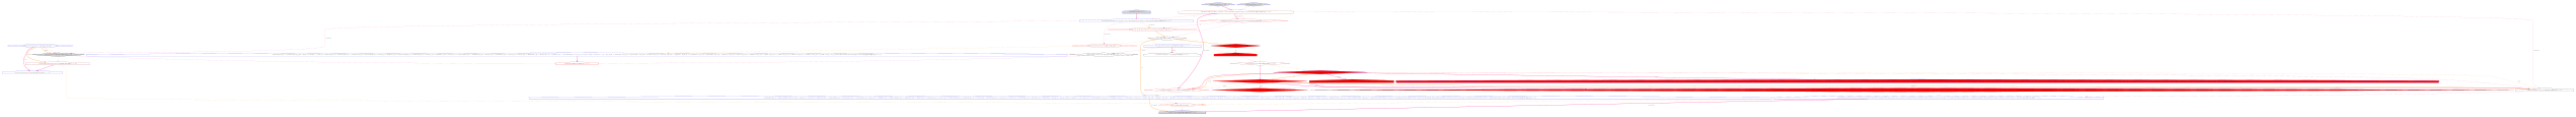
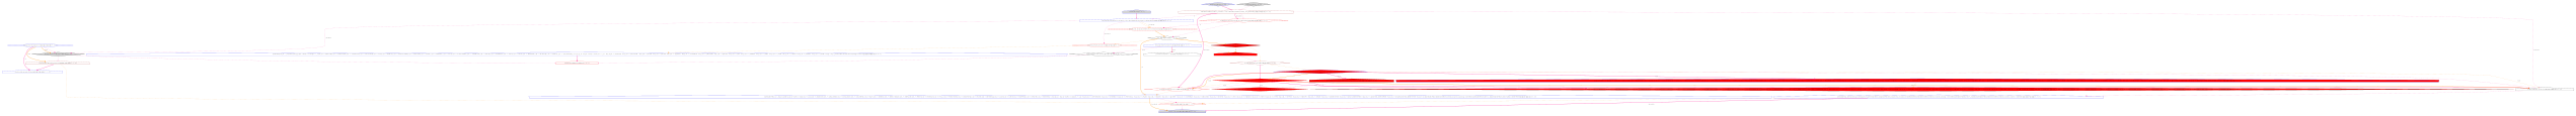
  digraph {
    fontname=Montserrat
    node [color=blue fillcolor=white fontname=Montserrat shape=diamond style=filled]
    edge [arrowhead=odot color=deeppink fontname=Montserrat style=dashed]
    n1 [color=brown fillcolor=red label="getInterpreter().adaptivePredict(_input,102,_ctx)@@@30@@@['0', '1', '0']"]
    n2 [color=red fillcolor=red label="getInterpreter().adaptivePredict(_input,103,_ctx)@@@9@@@['0', '1', '0']"]
    n3 [color=black fillcolor=red label="(((_la) & ~0x3f) == 0 && ((1L << _la) & ((1L << ANALYZE) | (1L << ANALYZED) | (1L << CATALOGS) | (1L << COLUMNS) | (1L << DAY) | (1L << DEBUG) | (1L << EXECUTABLE) | (1L << EXPLAIN) | (1L << FIRST) | (1L << FORMAT) | (1L << FULL) | (1L << FUNCTIONS) | (1L << GRAPHVIZ) | (1L << HOUR) | (1L << INTERVAL) | (1L << LAST) | (1L << LIMIT) | (1L << MAPPED) | (1L << MINUTE) | (1L << MONTH))) != 0) || ((((_la - 64)) & ~0x3f) == 0 && ((1L << (_la - 64)) & ((1L << (OPTIMIZED - 64)) | (1L << (PARSED - 64)) | (1L << (PHYSICAL - 64)) | (1L << (PLAN - 64)) | (1L << (RLIKE - 64)) | (1L << (QUERY - 64)) | (1L << (SCHEMAS - 64)) | (1L << (SECOND - 64)) | (1L << (SHOW - 64)) | (1L << (SYS - 64)) | (1L << (TABLES - 64)) | (1L << (TEXT - 64)) | (1L << (TYPE - 64)) | (1L << (TYPES - 64)) | (1L << (VERIFY - 64)) | (1L << (YEAR - 64)) | (1L << (IDENTIFIER - 64)) | (1L << (DIGIT_IDENTIFIER - 64)) | (1L << (QUOTED_IDENTIFIER - 64)) | (1L << (BACKQUOTED_IDENTIFIER - 64)))) != 0)@@@14@@@['0', '1', '0']"]
    n4 [color=red label="enterOuterAlt(_localctx,1)@@@10@@@['1', '1', '0']"]
    n5 [color=black label="enterOuterAlt(_localctx,2)@@@26@@@['1', '1', '0']" shape=house]
    n6 [label="{setState(758)_la = _input.LA(1)if ((((_la) & ~0x3f) == 0 && ((1L << _la) & ((1L << ANALYZE) | (1L << ANALYZED) | (1L << CATALOGS) | (1L << COLUMNS) | (1L << DAY) | (1L << DEBUG) | (1L << EXECUTABLE) | (1L << EXPLAIN) | (1L << FIRST) | (1L << FORMAT) | (1L << FULL) | (1L << FUNCTIONS) | (1L << GRAPHVIZ) | (1L << HOUR) | (1L << INTERVAL) | (1L << LAST) | (1L << LIMIT) | (1L << MAPPED) | (1L << MINUTE) | (1L << MONTH))) != 0) || ((((_la - 64)) & ~0x3f) == 0 && ((1L << (_la - 64)) & ((1L << (OPTIMIZED - 64)) | (1L << (PARSED - 64)) | (1L << (PHYSICAL - 64)) | (1L << (PLAN - 64)) | (1L << (RLIKE - 64)) | (1L << (QUERY - 64)) | (1L << (SCHEMAS - 64)) | (1L << (SECOND - 64)) | (1L << (SHOW - 64)) | (1L << (SYS - 64)) | (1L << (TABLES - 64)) | (1L << (TEXT - 64)) | (1L << (TYPE - 64)) | (1L << (TYPES - 64)) | (1L << (VERIFY - 64)) | (1L << (YEAR - 64)) | (1L << (IDENTIFIER - 64)) | (1L << (DIGIT_IDENTIFIER - 64)) | (1L << (QUOTED_IDENTIFIER - 64)) | (1L << (BACKQUOTED_IDENTIFIER - 64)))) != 0)) {{setState(755)((TableIdentifierContext)_localctx).catalog = identifier()setState(756)match(T__3)}}setState(760)match(TABLE_IDENTIFIER)}@@@11@@@['1', '1', '0']" shape=house]
    n7 [label="{setState(764)_errHandler.sync(this)switch (getInterpreter().adaptivePredict(_input,102,_ctx)) {case 1:{setState(761)((TableIdentifierContext)_localctx).catalog = identifier()setState(762)match(T__3)}breaksetState(766)((TableIdentifierContext)_localctx).name = identifier()}@@@27@@@['1', '1', '0']" shape=house]
    n8 [color=red label="{exitRule()}@@@50@@@['1', '1', '0']"]
    n9 [fillcolor=lightgray label="return _localctx@@@53@@@['1', '1', '0']" shape=house]
    n10 [color=brown label="_errHandler.sync(this)@@@8@@@['1', '1', '0']"]
    n11 [fillcolor=red label="getInterpreter().adaptivePredict(_input,101,_ctx)@@@9@@@['1', '0', '0']"]
    n12 [color=black fillcolor=red label="getInterpreter().adaptivePredict(_input,100,_ctx)@@@30@@@['1', '0', '0']" shape=house]
    n13 [fillcolor=red label="(((_la) & ~0x3f) == 0 && ((1L << _la) & ((1L << ANALYZE) | (1L << ANALYZED) | (1L << CATALOGS) | (1L << COLUMNS) | (1L << DAY) | (1L << DEBUG) | (1L << EXECUTABLE) | (1L << EXPLAIN) | (1L << FIRST) | (1L << FORMAT) | (1L << FULL) | (1L << FUNCTIONS) | (1L << GRAPHVIZ) | (1L << HOUR) | (1L << INTERVAL) | (1L << LAST) | (1L << LIMIT) | (1L << MAPPED) | (1L << MINUTE) | (1L << MONTH) | (1L << OPTIMIZED))) != 0) || ((((_la - 67)) & ~0x3f) == 0 && ((1L << (_la - 67)) & ((1L << (PARSED - 67)) | (1L << (PHYSICAL - 67)) | (1L << (PLAN - 67)) | (1L << (RLIKE - 67)) | (1L << (QUERY - 67)) | (1L << (SCHEMAS - 67)) | (1L << (SECOND - 67)) | (1L << (SHOW - 67)) | (1L << (SYS - 67)) | (1L << (TABLES - 67)) | (1L << (TEXT - 67)) | (1L << (TYPE - 67)) | (1L << (TYPES - 67)) | (1L << (VERIFY - 67)) | (1L << (YEAR - 67)) | (1L << (IDENTIFIER - 67)) | (1L << (DIGIT_IDENTIFIER - 67)) | (1L << (QUOTED_IDENTIFIER - 67)) | (1L << (BACKQUOTED_IDENTIFIER - 67)))) != 0)@@@14@@@['1', '0', '0']" shape=house]
    n14 [fillcolor=lightgray label="tableIdentifier['0', '1', '0']"]
    n15 [color=brown label="TableIdentifierContext _localctx = new TableIdentifierContext(_ctx,getState())@@@3@@@['1', '1', '0']" shape=house]
    n16 [label="NonReservedContext _localctx = new NonReservedContext(_ctx,getState())@@@3@@@['0', '0', '1']" shape=house]
    n17 [color=red label="enterRule(_localctx,96,RULE_tableIdentifier)@@@4@@@['1', '1', '0']"]
    n18 [color=red label="enterRule(_localctx,106,RULE_nonReserved)@@@4@@@['0', '0', '1']"]
    n19 [color=red label="enterOuterAlt(_localctx,1)@@@7@@@['0', '0', '1']"]
    n20 [color=black fillcolor=lightgray label="return _localctx@@@27@@@['1', '1', '1']"]
    n21 [color=black label="int _la@@@5@@@['1', '1', '1']"]
    n22 [label="{setState(776)_la = _input.LA(1)if (!((((_la) & ~0x3f) == 0 && ((1L << _la) & ((1L << ANALYZE) | (1L << ANALYZED) | (1L << CATALOGS) | (1L << COLUMNS) | (1L << DAY) | (1L << DEBUG) | (1L << EXECUTABLE) | (1L << EXPLAIN) | (1L << FIRST) | (1L << FORMAT) | (1L << FULL) | (1L << FUNCTIONS) | (1L << GRAPHVIZ) | (1L << HOUR) | (1L << INTERVAL) | (1L << LAST) | (1L << LIMIT) | (1L << MAPPED) | (1L << MINUTE) | (1L << MONTH) | (1L << OPTIMIZED))) != 0) || ((((_la - 67)) & ~0x3f) == 0 && ((1L << (_la - 67)) & ((1L << (PARSED - 67)) | (1L << (PHYSICAL - 67)) | (1L << (PLAN - 67)) | (1L << (RLIKE - 67)) | (1L << (QUERY - 67)) | (1L << (SCHEMAS - 67)) | (1L << (SECOND - 67)) | (1L << (SHOW - 67)) | (1L << (SYS - 67)) | (1L << (TABLES - 67)) | (1L << (TEXT - 67)) | (1L << (TYPE - 67)) | (1L << (TYPES - 67)) | (1L << (VERIFY - 67)) | (1L << (YEAR - 67)))) != 0))) {_errHandler.recoverInline(this)}{consume()}}@@@8@@@['0', '0', '1']" shape=house]
    n23 [color=red label="{exitRule()}@@@24@@@['0', '0', '1']" shape=house]
    n24 [color=brown label="_errHandler.reportError(this,re)@@@47@@@['1', '1', '0']" shape=house]
    n25 [color=black label="_errHandler.recover(this,re)@@@22@@@['0', '0', '1']"]
    n26 [label="RecognitionException re@@@19@@@['0', '0', '1']" shape=house]
    n27 [color=black label="_localctx.exception = re@@@20@@@['0', '0', '1']" shape=house]
    n28 [color=brown fillcolor=red label="setState(767)@@@7@@@['0', '1', '0']" shape=house]
    n29 [color=black fillcolor=red label="setState(759)@@@7@@@['1', '0', '0']"]
    n30 [label="_errHandler.recover(this,re)@@@48@@@['1', '1', '0']" shape=house]
    n31 [label="RecognitionException re@@@45@@@['1', '1', '0']"]
-   n32 [fillcolor=lightgray label="tableIdentifier['1', '0', '0']"]
+   n32 [color=black fillcolor=lightgray label="tableIdentifier['1', '0', '0']"]
    n33 [fillcolor=lightgray label="nonReserved['0', '0', '1']" shape=house]
    n2 -> n1 [label=true]
    n2 -> n3 [arrowhead=dot label=true style=bold]
    n2 -> n4
    n2 -> n4 [color=darkorange label=true]
    n2 -> n5 [arrowhead=dot style=bold]
    n2 -> n5 [arrowhead=dot color=darkorange label=true style=bold]
    n4 -> n6 [arrowhead=dot color=darkorange]
    n5 -> n7 [arrowhead=dot]
    n6 -> n8 [arrowhead=dot]
    n6 -> n9 [arrowhead=dot color=darkorange label=_localctx style=bold]
    n7 -> n8 [arrowhead=dot color=darkorange]
    n7 -> n9 [label=_localctx style=bold]
    n8 -> n9
    n10 -> n2 [style=bold]
    n10 -> n11 [color=darkorange]
    n11 -> n2 [arrowhead=dot color=darkorange label=0 style=bold]
    n11 -> n4 [arrowhead=dot color=darkorange label=true style=bold]
    n11 -> n4 [style=bold]
    n11 -> n5 [color=darkorange label=true]
    n11 -> n5
    n11 -> n12 [arrowhead=dot label=true style=bold]
    n11 -> n13 [arrowhead=dot label=true style=bold]
    n12 -> n1 [label=0]
    n13 -> n3 [arrowhead=dot color=darkorange label=0]
    n14 -> n15 [style=bold]
    n15 -> n4 [arrowhead=dot label=_localctx style=bold]
    n15 -> n5 [label=_localctx]
    n15 -> n16 [label=0]
    n15 -> n17
    n15 -> n17 [label=_localctx style=bold]
    n16 -> n18 [arrowhead=dot color=darkorange]
    n16 -> n18 [color=darkorange label=_localctx]
    n16 -> n19 [arrowhead=dot label=_localctx]
    n16 -> n20 [arrowhead=dot label=_localctx]
    n17 -> n18 [arrowhead=dot label=0]
    n17 -> n21 [arrowhead=dot]
    n18 -> n21 [arrowhead=dot color=darkorange style=bold]
    n19 -> n22 [arrowhead=dot color=darkorange]
    n20 -> n23
    n20 -> n24
    n21 -> n6 [color=darkorange label=_la style=bold]
    n21 -> n19 [color=darkorange]
    n21 -> n28 [arrowhead=dot color=darkorange]
    n21 -> n29 [color=darkorange style=bold]
    n22 -> n23 [arrowhead=dot style=bold]
    n24 -> n8 [color=darkorange]
    n24 -> n30 [arrowhead=dot style=bold]
    n25 -> n23
    n26 -> n25 [arrowhead=dot label=true]
    n26 -> n27 [color=darkorange label=true]
    n26 -> n27 [style=bold]
    n28 -> n10
    n29 -> n10 [color=darkorange]
    n29 -> n28 [arrowhead=dot color=darkorange label=0]
    n31 -> n20 [arrowhead=dot]
    n31 -> n20 [arrowhead=dot color=darkorange label=true style=bold]
    n31 -> n24 [arrowhead=dot color=darkorange label=true style=bold]
    n31 -> n30 [arrowhead=dot label=_la style=bold]
    n32 -> n15
    n33 -> n16 [style=bold]
  }
